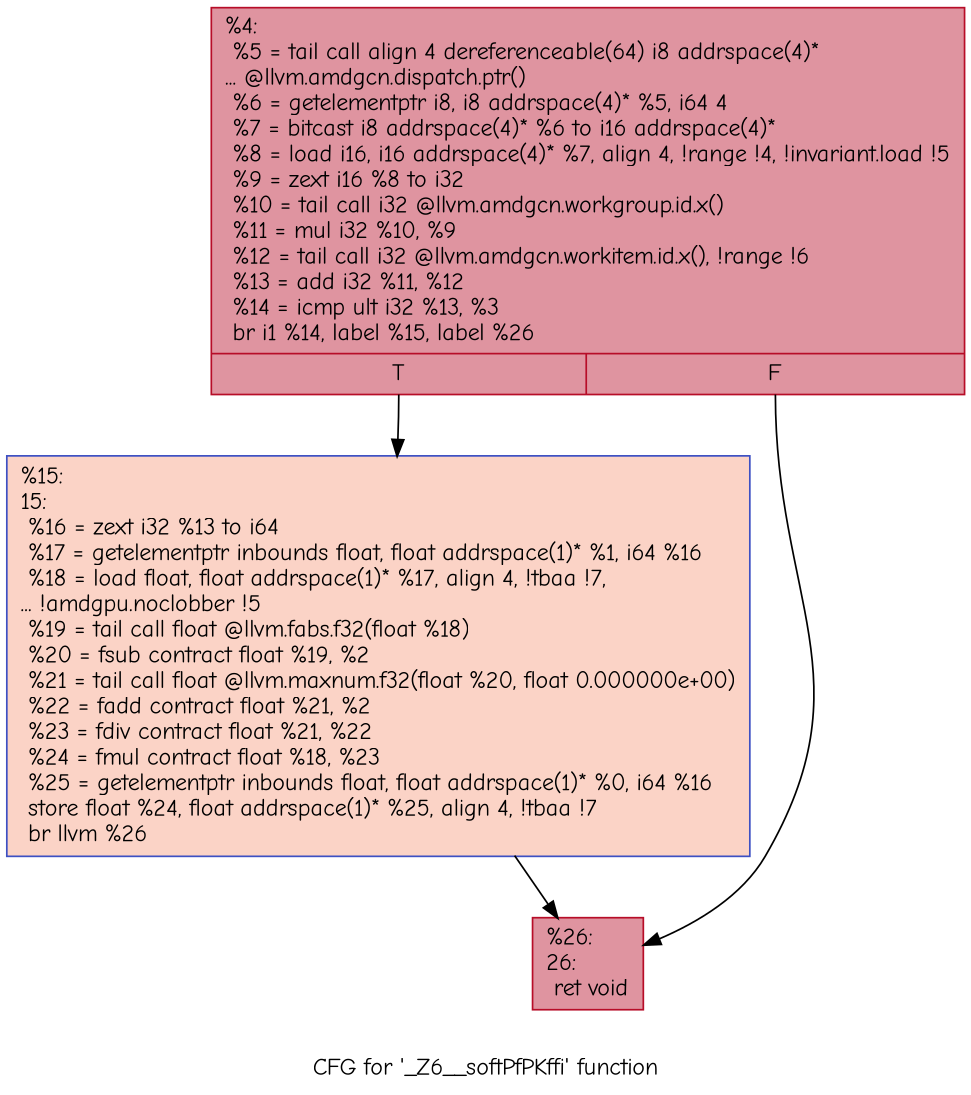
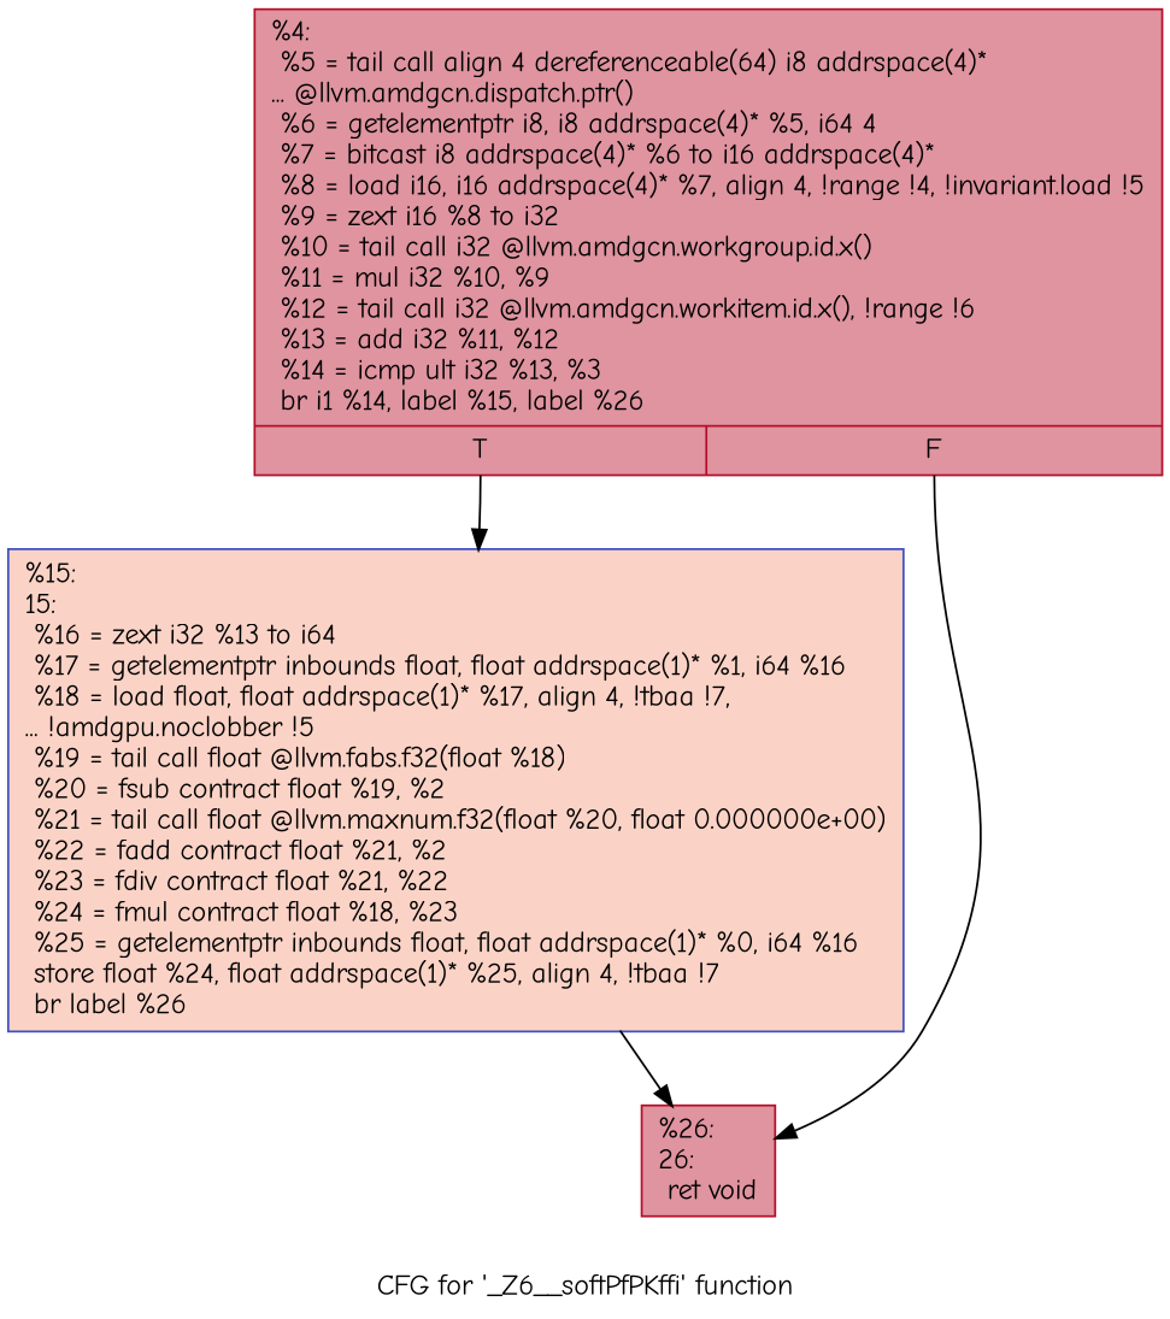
  digraph {
    label="CFG for '_Z6__softPfPKffi' function"
    fontname="Comic Neue"
    node [color="#b70d28ff" fillcolor="#b70d2870" shape=record style=filled fontname="Comic Neue"]
    edge [fontname="Comic Neue"]
    n1 [label="{%4:\l  %5 = tail call align 4 dereferenceable(64) i8 addrspace(4)*\l... @llvm.amdgcn.dispatch.ptr()\l  %6 = getelementptr i8, i8 addrspace(4)* %5, i64 4\l  %7 = bitcast i8 addrspace(4)* %6 to i16 addrspace(4)*\l  %8 = load i16, i16 addrspace(4)* %7, align 4, !range !4, !invariant.load !5\l  %9 = zext i16 %8 to i32\l  %10 = tail call i32 @llvm.amdgcn.workgroup.id.x()\l  %11 = mul i32 %10, %9\l  %12 = tail call i32 @llvm.amdgcn.workitem.id.x(), !range !6\l  %13 = add i32 %11, %12\l  %14 = icmp ult i32 %13, %3\l  br i1 %14, label %15, label %26\l|{<s0>T|<s1>F}}"]
-   n2 [color="#3d50c3ff" fillcolor="#f59c7d70" label="{%15:\l15:                                               \l  %16 = zext i32 %13 to i64\l  %17 = getelementptr inbounds float, float addrspace(1)* %1, i64 %16\l  %18 = load float, float addrspace(1)* %17, align 4, !tbaa !7,\l... !amdgpu.noclobber !5\l  %19 = tail call float @llvm.fabs.f32(float %18)\l  %20 = fsub contract float %19, %2\l  %21 = tail call float @llvm.maxnum.f32(float %20, float 0.000000e+00)\l  %22 = fadd contract float %21, %2\l  %23 = fdiv contract float %21, %22\l  %24 = fmul contract float %18, %23\l  %25 = getelementptr inbounds float, float addrspace(1)* %0, i64 %16\l  store float %24, float addrspace(1)* %25, align 4, !tbaa !7\l  br llvm %26\l}"]
+   n2 [color="#3d50c3ff" fillcolor="#f59c7d70" label="{%15:\l15:                                               \l  %16 = zext i32 %13 to i64\l  %17 = getelementptr inbounds float, float addrspace(1)* %1, i64 %16\l  %18 = load float, float addrspace(1)* %17, align 4, !tbaa !7,\l... !amdgpu.noclobber !5\l  %19 = tail call float @llvm.fabs.f32(float %18)\l  %20 = fsub contract float %19, %2\l  %21 = tail call float @llvm.maxnum.f32(float %20, float 0.000000e+00)\l  %22 = fadd contract float %21, %2\l  %23 = fdiv contract float %21, %22\l  %24 = fmul contract float %18, %23\l  %25 = getelementptr inbounds float, float addrspace(1)* %0, i64 %16\l  store float %24, float addrspace(1)* %25, align 4, !tbaa !7\l  br label %26\l}"]
    n3 [label="{%26:\l26:                                               \l  ret void\l}"]
    n1 -> n2 [tailport=s0]
    n1 -> n3 [tailport=s1]
    n2 -> n3
  }
